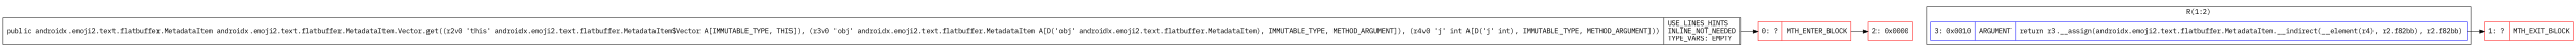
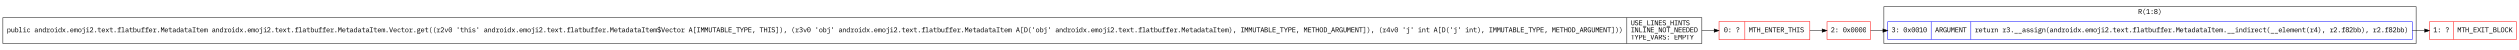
  digraph {
    fontname="IBM Plex Mono"
    rankdir=LR
    node [color=red fontname="IBM Plex Mono" shape=record]
    edge [fontname="IBM Plex Mono"]
    n1 [color=blue label="{3\:\ 0x0010|ARGUMENT\l|return r3.__assign(androidx.emoji2.text.flatbuffer.MetadataItem.__indirect(__element(r4), r2.f82bb), r2.f82bb)\l}"]
    n2 [label="{1\:\ ?|MTH_EXIT_BLOCK\l}"]
-   n3 [label="{0\:\ ?|MTH_ENTER_BLOCK\l}"]
+   n3 [label="{0\:\ ?|MTH_ENTER_THIS\l}"]
    n4 [label="{2\:\ 0x0000}"]
    n5 [label="{public androidx.emoji2.text.flatbuffer.MetadataItem androidx.emoji2.text.flatbuffer.MetadataItem.Vector.get((r2v0 'this' androidx.emoji2.text.flatbuffer.MetadataItem$Vector A[IMMUTABLE_TYPE, THIS]), (r3v0 'obj' androidx.emoji2.text.flatbuffer.MetadataItem A[D('obj' androidx.emoji2.text.flatbuffer.MetadataItem), IMMUTABLE_TYPE, METHOD_ARGUMENT]), (r4v0 'j' int A[D('j' int), IMMUTABLE_TYPE, METHOD_ARGUMENT]))  | USE_LINES_HINTS\lINLINE_NOT_NEEDED\lTYPE_VARS: EMPTY\l}" color=""]
    subgraph cluster_1 {
-     label="R(1:2)"
+     label="R(1:8)"
      n1
    }
    n1 -> n2
    n3 -> n4
+   n4 -> n1
    n5 -> n3
  }
